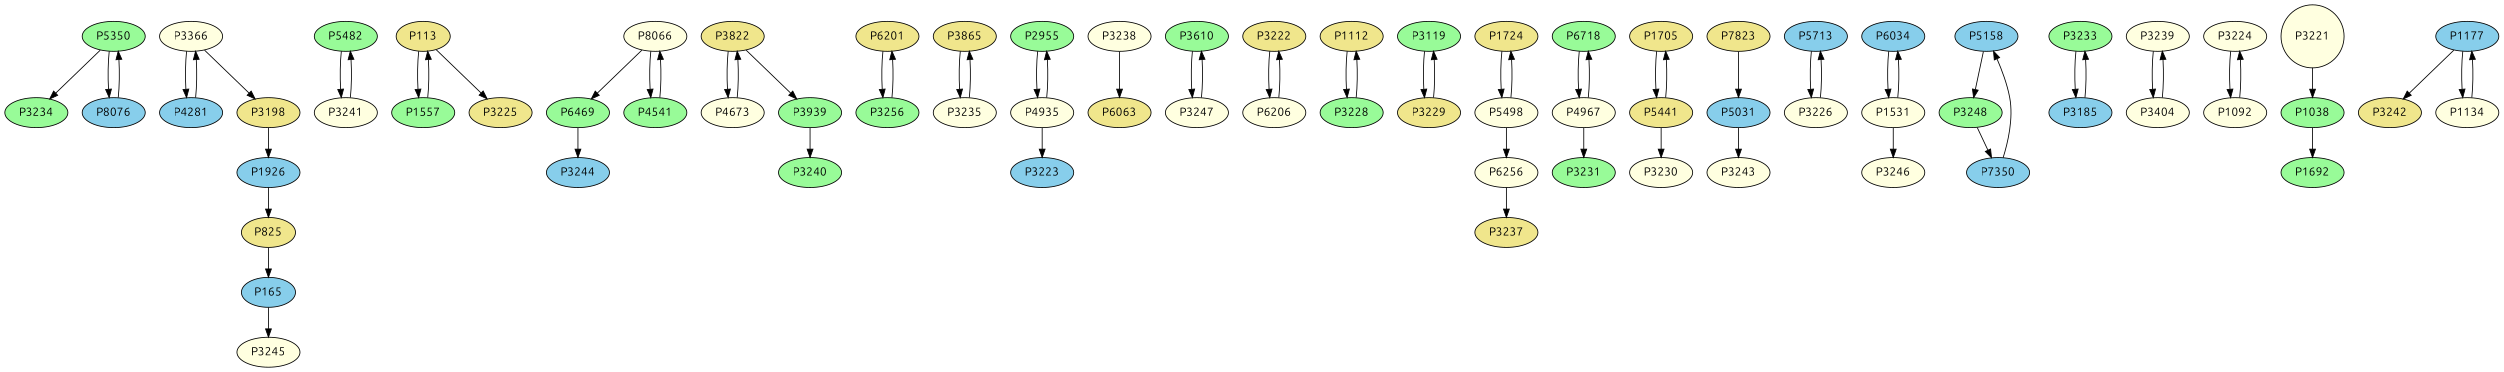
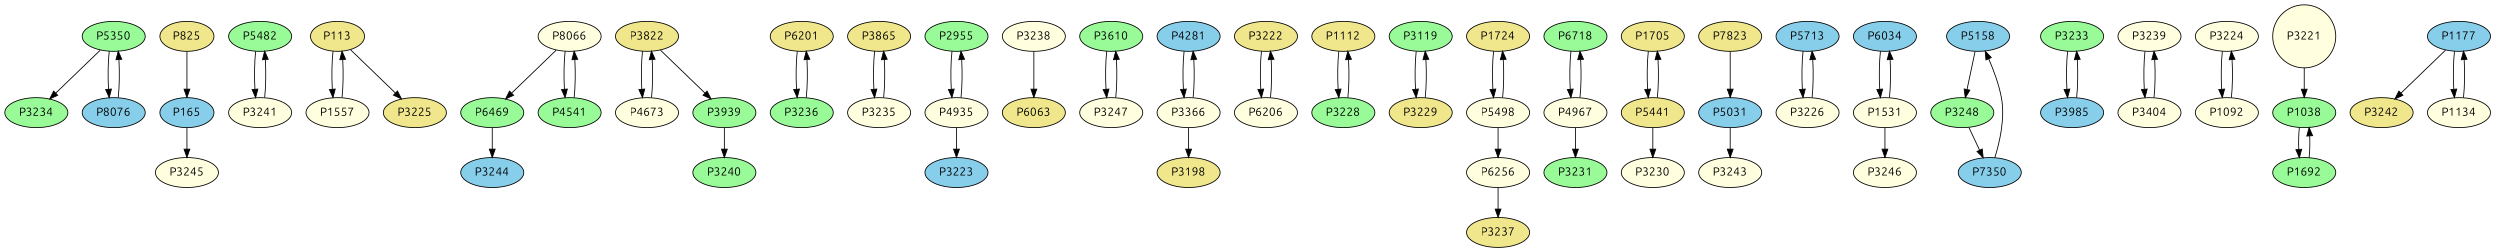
  digraph {
    fontname=Ubuntu
    node [fillcolor=lightyellow fontname=Ubuntu style=filled]
    edge [fontname=Ubuntu]
    P5350 [fillcolor=palegreen]
    P3234 [fillcolor=palegreen]
    P8076 [fillcolor=skyblue]
-   P1926 [fillcolor=skyblue]
    P825 [fillcolor=khaki]
    P165 [fillcolor=skyblue]
    P3245
    P5482 [fillcolor=palegreen]
    P3241
    P113 [fillcolor=khaki]
-   P1557 [fillcolor=palegreen]
+   P1557
    P3225 [fillcolor=khaki]
    P6469 [fillcolor=palegreen]
    P3244 [fillcolor=skyblue]
    P3822 [fillcolor=khaki]
    P4673
    P3939 [fillcolor=palegreen]
    P3240 [fillcolor=palegreen]
    P6201 [fillcolor=khaki]
-   P3236 [fillcolor=palegreen label=P3256]
+   P3236 [fillcolor=palegreen]
    P3865 [fillcolor=khaki]
    P3235
    P8066
    P4541 [fillcolor=palegreen]
    P2955 [fillcolor=palegreen]
    P4935
    P3223 [fillcolor=skyblue]
    P6063 [fillcolor=khaki]
    P3238
    P3610 [fillcolor=palegreen]
    P3247
    P4281 [fillcolor=skyblue]
    P3366
    P3198 [fillcolor=khaki]
    P3222 [fillcolor=khaki]
    P6206
    P1112 [fillcolor=khaki]
    P3228 [fillcolor=palegreen]
    P3119 [fillcolor=palegreen]
    P3229 [fillcolor=khaki]
    P1724 [fillcolor=khaki]
    P5498
    P6256
    P3237 [fillcolor=khaki]
    P6718 [fillcolor=palegreen]
    P4967
    P3231 [fillcolor=palegreen]
    P1705 [fillcolor=khaki]
    P5441 [fillcolor=khaki]
    P3230
    P5031 [fillcolor=skyblue]
    P3243
    P7823 [fillcolor=khaki]
    P5713 [fillcolor=skyblue]
    P3226
    P6034 [fillcolor=skyblue]
    P1531
    P3246
    P5158 [fillcolor=skyblue]
    P3248 [fillcolor=palegreen]
    P7350 [fillcolor=skyblue]
    P3233 [fillcolor=palegreen]
-   P3185 [fillcolor=skyblue]
+   P3185 [fillcolor=skyblue label=P3985]
    P3239
    P3404
    P3224
    P1092
    P3221 [shape=circle]
    P1038 [fillcolor=palegreen]
    P1692 [fillcolor=palegreen]
    P1177 [fillcolor=skyblue]
    P3242 [fillcolor=khaki]
    P1134
    P5350 -> P3234
    P5350 -> P8076
    P8076 -> P5350
-   P1926 -> P825
    P825 -> P165
    P165 -> P3245
    P5482 -> P3241
    P3241 -> P5482
    P113 -> P1557
    P113 -> P3225
    P1557 -> P113
    P6469 -> P3244
    P3822 -> P4673
    P3822 -> P3939
    P4673 -> P3822
    P3939 -> P3240
    P6201 -> P3236
    P3236 -> P6201
    P3865 -> P3235
    P3235 -> P3865
    P8066 -> P6469
    P8066 -> P4541
    P4541 -> P8066
    P2955 -> P4935
    P4935 -> P2955
    P4935 -> P3223
    P3238 -> P6063
    P3610 -> P3247
    P3247 -> P3610
    P4281 -> P3366
    P3366 -> P4281
    P3366 -> P3198
-   P3198 -> P1926
    P3222 -> P6206
    P6206 -> P3222
    P1112 -> P3228
    P3228 -> P1112
    P3119 -> P3229
    P3229 -> P3119
    P1724 -> P5498
    P5498 -> P1724
    P5498 -> P6256
    P6256 -> P3237
    P6718 -> P4967
    P4967 -> P6718
    P4967 -> P3231
    P1705 -> P5441
    P5441 -> P1705
    P5441 -> P3230
    P5031 -> P3243
    P7823 -> P5031
    P5713 -> P3226
    P3226 -> P5713
    P6034 -> P1531
    P1531 -> P6034
    P1531 -> P3246
    P5158 -> P3248
    P3248 -> P7350
    P7350 -> P5158
    P3233 -> P3185
    P3185 -> P3233
    P3239 -> P3404
    P3404 -> P3239
    P3224 -> P1092
    P1092 -> P3224
    P3221 -> P1038
    P1038 -> P1692
+   P1692 -> P1038
    P1177 -> P3242
    P1177 -> P1134
    P1134 -> P1177
  }
